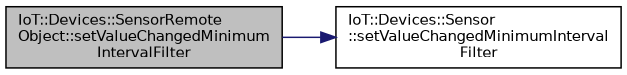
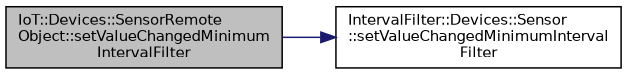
  digraph {
    rankdir=LR
    node [color=black fontname=Helvetica fontsize=10 shape=record style=filled]
    n1 [fillcolor=grey75 fontcolor=black height=0.2 label="IoT::Devices::SensorRemote\lObject::setValueChangedMinimum\lIntervalFilter" width=0.4]
-   n2 [fillcolor=white height=0.2 label="IoT::Devices::Sensor\l::setValueChangedMinimumInterval\lFilter" width=0.4]
+   n2 [fillcolor=white height=0.2 label="IntervalFilter::Devices::Sensor\l::setValueChangedMinimumInterval\lFilter" width=0.4]
    n1 -> n2 [color=midnightblue fontname=Helvetica fontsize=10 labelfontname=Helvetica labelfontsize=10 style=solid]
  }
